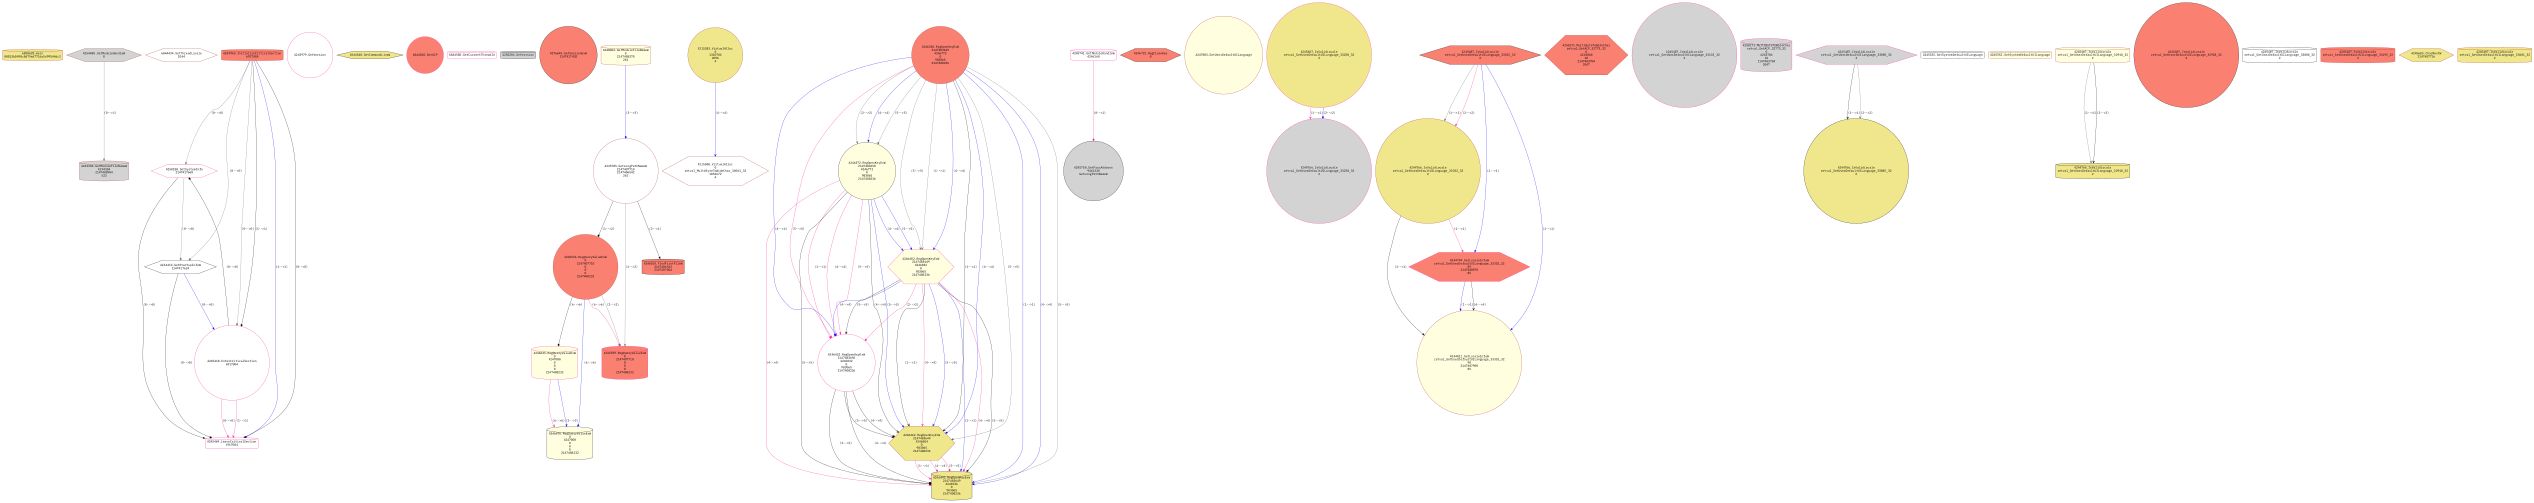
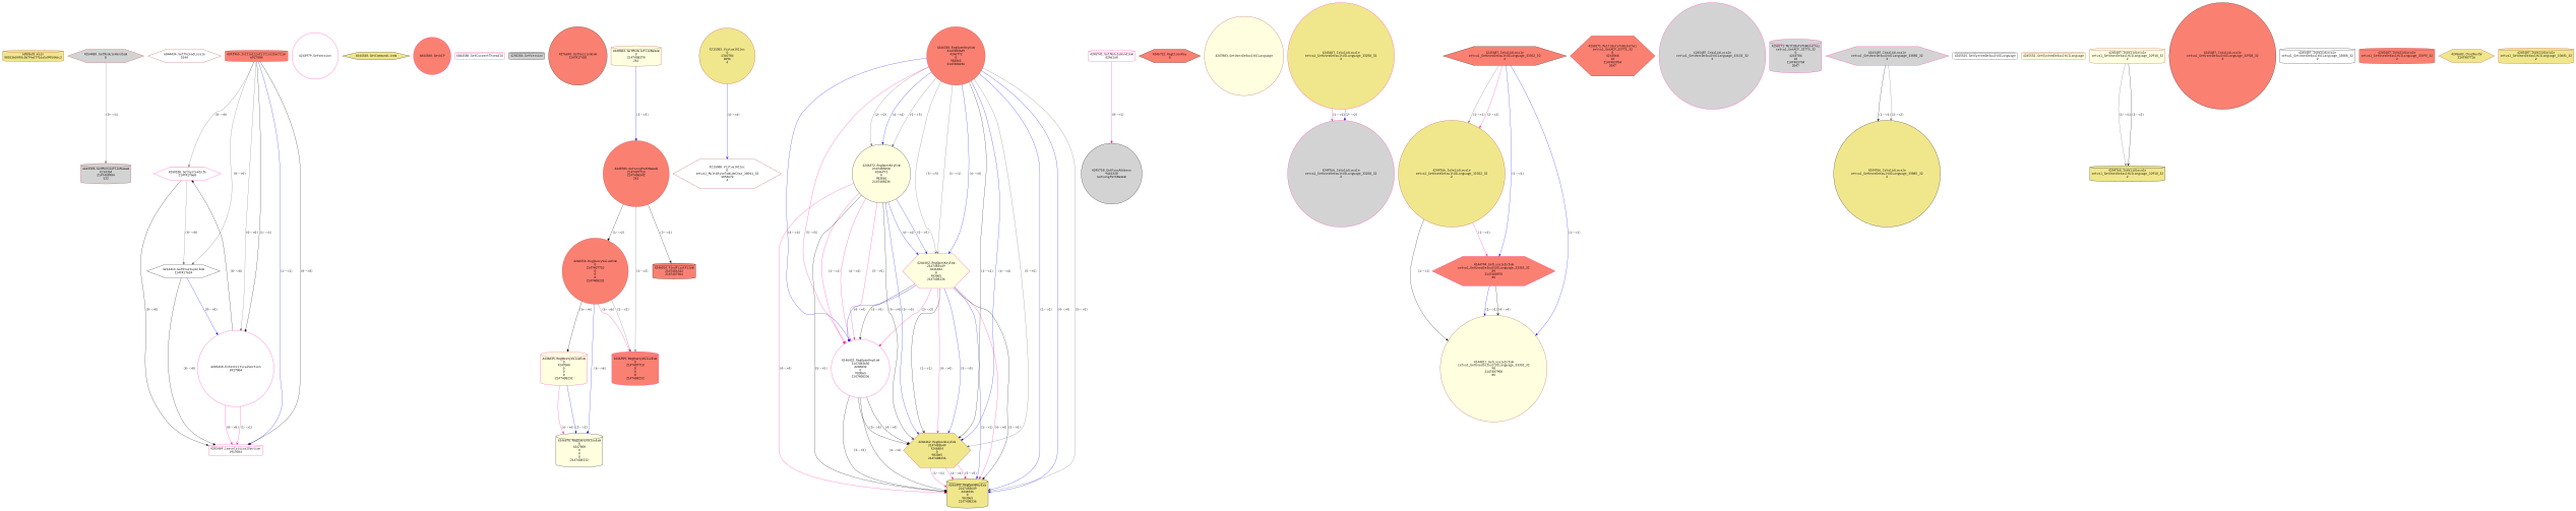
  digraph {
    fontname="IBM Plex Mono"
    node [color=brown fillcolor=salmon fontname="IBM Plex Mono" shape=cylinder style=filled]
    edge [arrowhead=diamond color=black fontname="IBM Plex Mono"]
    n1 [fillcolor=khaki label="6850628.main\n00013b0490c8d79ad771da5d99544dc2"]
    n2 [fillcolor=lightgrey label="4254480.GetModuleHandleW\n0" shape=hexagon]
    n3 [fillcolor=lightgrey label="4243306.GetModuleFileNameW\n4194304\n2147408904\n522"]
    n4 [fillcolor=white label="6844434.SetThreadLocale\n1044" shape=hexagon]
    n5 [label="4243965.InitializeCriticalSection\n6917004"]
    n6 [color=deeppink fillcolor=white label="4250188.GetSystemInfo\n2147417660" shape=hexagon]
    n7 [color=black fillcolor=white label="4214413.GetStartupInfoW\n2147417624" shape=hexagon]
    n8 [color=deeppink fillcolor=white label="4245418.EnterCriticalSection\n6917004" shape=circle]
    n9 [color=deeppink fillcolor=white label="4245469.LeaveCriticalSection\n6917004"]
    n10 [color=deeppink fillcolor=white label="4243979.GetVersion\n" shape=circle]
    n11 [color=black fillcolor=khaki label="6844540.GetCommandLineW\n" shape=hexagon]
    n12 [color=deeppink label="6844560.GetACP\n" shape=circle]
    n13 [color=deeppink fillcolor=white label="6844580.GetCurrentThreadId\n"]
    n14 [color=black fillcolor=lightgrey label="4250204.GetVersion\n"]
    n15 [color=black label="4276690.GetVersionExW\n2147417420" shape=circle]
    n16 [fillcolor=lightyellow label="4248064.GetModuleFileNameW\n0\n2147408370\n261"]
-   n17 [fillcolor=white label="4245785.GetLongPathNameW\n2147407710\n2147406542\n261" shape=circle]
+   n17 [label="4245785.GetLongPathNameW\n2147407710\n2147406542\n261" shape=circle]
    n18 [label="4246556.RegQueryValueExW\n0\n2147407710\n0\n0\n0\n2147408232" shape=circle]
    n19 [color=deeppink label="4246599.RegQueryValueExW\n0\n2147407710\n0\n0\n0\n2147408232"]
    n20 [color=black label="4246014.FindFirstFileW\n2147406542\n2147407064"]
    n21 [fillcolor=khaki label="4215383.VirtualAlloc\n0\n1310704\n4096\n4" shape=circle]
    n22 [fillcolor=white label="4215588.VirtualAlloc\n0\nretval_MultiByteToWideChar_34061_32\n1052672\n4" shape=hexagon]
    n23 [label="4246338.RegOpenKeyExW\n2147483649\n4246772\n0\n983065\n2147408236" shape=circle]
    n24 [color=black fillcolor=lightyellow label="4246372.RegOpenKeyExW\n2147483650\n4246772\n0\n983065\n2147408236" shape=circle]
    n25 [color=deeppink fillcolor=lightyellow label="4246402.RegOpenKeyExW\n2147483649\n4246832\n0\n983065\n2147408236" shape=hexagon]
    n26 [color=deeppink fillcolor=white label="4246432.RegOpenKeyExW\n2147483650\n4246832\n0\n983065\n2147408236" shape=circle]
    n27 [fillcolor=khaki label="4246462.RegOpenKeyExW\n2147483649\n4246884\n0\n983065\n2147408236" shape=hexagon]
    n28 [color=black fillcolor=khaki label="4246492.RegOpenKeyExW\n2147483649\n4246936\n0\n983065\n2147408236"]
    n29 [color=deeppink fillcolor=white label="4245741.GetModuleHandleW\n4246160"]
    n30 [color=black fillcolor=lightgrey label="4245758.GetProcAddress\n9441320\nGetLongPathNameW" shape=circle]
    n31 [color=deeppink fillcolor=lightyellow label="4246635.RegQueryValueExW\n0\n4247000\n0\n0\n0\n2147408232"]
    n32 [color=black fillcolor=lightyellow label="4246676.RegQueryValueExW\n0\n4247000\n0\n0\n0\n2147408232"]
    n33 [color=black label="4246722.RegCloseKey\n0" shape=hexagon]
    n34 [fillcolor=lightyellow label="4247883.GetUserDefaultUILanguage\n" shape=circle]
    n35 [color=deeppink fillcolor=khaki label="4245487.IsValidLocale\nretval_GetUserDefaultUILanguage_33258_32\n2" shape=circle]
    n36 [color=deeppink fillcolor=lightgrey label="4244766.IsValidLocale\nretval_GetUserDefaultUILanguage_33258_32\n2" shape=circle]
    n37 [color=black label="4245487.IsValidLocale\nretval_GetUserDefaultUILanguage_33352_32\n2" shape=hexagon]
    n38 [fillcolor=khaki label="4244766.IsValidLocale\nretval_GetUserDefaultUILanguage_33352_32\n2" shape=circle]
    n39 [color=deeppink label="4244794.GetLocaleInfoW\nretval_GetUserDefaultUILanguage_33352_32\n89\n2147408070\n85" shape=hexagon]
    n40 [fillcolor=lightyellow label="4244811.GetLocaleInfoW\nretval_GetUserDefaultUILanguage_33352_32\n90\n2147407900\n85" shape=circle]
    n41 [label="4250171.MultiByteToWideChar\nretval_GetACP_32773_32\n0\n4243868\n10\n2147403704\n2047" shape=hexagon]
    n42 [color=deeppink fillcolor=lightgrey label="4245487.IsValidLocale\nretval_GetUserDefaultUILanguage_33133_32\n2" shape=circle]
    n43 [color=deeppink fillcolor=lightgrey label="4250171.MultiByteToWideChar\nretval_GetACP_32773_32\n0\n4243784\n10\n2147403704\n2047"]
    n44 [color=deeppink fillcolor=lightgrey label="4245487.IsValidLocale\nretval_GetUserDefaultUILanguage_33085_32\n2" shape=hexagon]
    n45 [color=black fillcolor=khaki label="4244766.IsValidLocale\nretval_GetUserDefaultUILanguage_33085_32\n2" shape=circle]
    n46 [color=black fillcolor=white label="4245525.GetSystemDefaultUILanguage\n"]
    n47 [fillcolor=lightyellow label="4245552.GetSystemDefaultUILanguage\n"]
    n48 [fillcolor=lightyellow label="4245487.IsValidLocale\nretval_GetUserDefaultUILanguage_32918_32\n2"]
    n49 [color=black fillcolor=khaki label="4244766.IsValidLocale\nretval_GetUserDefaultUILanguage_32918_32\n2"]
    n50 [color=black label="4245487.IsValidLocale\nretval_GetUserDefaultUILanguage_32928_32\n2" shape=circle]
    n51 [color=black fillcolor=white label="4245487.IsValidLocale\nretval_GetUserDefaultUILanguage_33808_32\n2"]
    n52 [label="4245487.IsValidLocale\nretval_GetUserDefaultUILanguage_33195_32\n2"]
    n53 [fillcolor=khaki label="4245683.CharNextW\n2147407716" shape=hexagon]
    n54 [fillcolor=khaki label="4245487.IsValidLocale\nretval_GetUserDefaultUILanguage_33601_32\n2"]
    n2 -> n3 [arrowhead=normal color=gray40 label="(0-->1)"]
    n5 -> n6 [arrowhead=vee color=gray40 label="(0-->0)"]
    n5 -> n7 [color=gray40 label="(0-->0)"]
    n5 -> n8 [label="(1-->1)"]
    n5 -> n8 [color=gray40 label="(0-->0)"]
    n5 -> n9 [arrowhead=normal color=blue label="(1-->1)"]
    n5 -> n9 [arrowhead=normal label="(0-->0)"]
    n6 -> n7 [color=gray40 label="(0-->0)"]
    n6 -> n9 [arrowhead=normal label="(0-->0)"]
    n7 -> n8 [arrowhead=normal color=blue label="(0-->0)"]
    n7 -> n9 [label="(0-->0)"]
    n8 -> n6 [label="(0-->0)"]
    n8 -> n9 [arrowhead=vee color=deeppink label="(1-->1)"]
    n8 -> n9 [arrowhead=normal color=deeppink label="(0-->0)"]
    n16 -> n17 [color=blue label="(3-->3)"]
    n17 -> n18 [label="(1-->2)"]
    n17 -> n19 [arrowhead=vee color=gray40 label="(1-->2)"]
    n17 -> n20 [arrowhead=normal label="(2-->1)"]
    n18 -> n19 [color=gray40 label="(2-->2)"]
    n18 -> n19 [arrowhead=vee color=deeppink label="(6-->6)"]
    n18 -> n31 [label="(6-->6)"]
    n18 -> n32 [color=blue label="(6-->6)"]
    n21 -> n22 [arrowhead=vee color=blue label="(4-->4)"]
    n23 -> n24 [arrowhead=normal color=gray40 label="(2-->2)"]
    n23 -> n24 [arrowhead=normal color=blue label="(4-->4)"]
    n23 -> n24 [color=gray40 label="(5-->5)"]
    n23 -> n25 [arrowhead=vee color=gray40 label="(1-->1)"]
    n23 -> n25 [arrowhead=vee color=blue label="(4-->4)"]
    n23 -> n25 [arrowhead=vee color=gray40 label="(5-->5)"]
    n23 -> n26 [arrowhead=vee color=blue label="(4-->4)"]
    n23 -> n26 [arrowhead=normal color=deeppink label="(5-->5)"]
    n23 -> n27 [arrowhead=vee label="(1-->1)"]
    n23 -> n27 [color=blue label="(4-->4)"]
    n23 -> n27 [color=gray40 label="(5-->5)"]
    n23 -> n28 [arrowhead=vee color=blue label="(1-->1)"]
    n23 -> n28 [arrowhead=normal color=blue label="(4-->4)"]
    n23 -> n28 [color=gray40 label="(5-->5)"]
    n24 -> n25 [arrowhead=vee color=blue label="(4-->4)"]
    n24 -> n25 [arrowhead=vee color=blue label="(5-->5)"]
    n24 -> n26 [color=deeppink label="(1-->1)"]
    n24 -> n26 [arrowhead=normal color=deeppink label="(4-->4)"]
    n24 -> n26 [arrowhead=normal color=deeppink label="(5-->5)"]
    n24 -> n27 [arrowhead=vee label="(4-->4)"]
    n24 -> n27 [arrowhead=normal color=blue label="(5-->5)"]
    n24 -> n28 [color=deeppink label="(4-->4)"]
    n24 -> n28 [arrowhead=vee label="(5-->5)"]
    n25 -> n26 [color=deeppink label="(2-->2)"]
    n25 -> n26 [color=blue label="(4-->4)"]
    n25 -> n26 [arrowhead=vee label="(5-->5)"]
    n25 -> n27 [arrowhead=vee label="(1-->1)"]
    n25 -> n27 [arrowhead=vee color=deeppink label="(4-->4)"]
    n25 -> n27 [arrowhead=vee color=blue label="(5-->5)"]
    n25 -> n28 [arrowhead=normal color=blue label="(1-->1)"]
    n25 -> n28 [color=deeppink label="(4-->4)"]
    n25 -> n28 [label="(5-->5)"]
    n26 -> n27 [label="(4-->4)"]
    n26 -> n27 [arrowhead=normal label="(5-->5)"]
    n26 -> n28 [label="(4-->4)"]
    n26 -> n28 [label="(5-->5)"]
    n27 -> n28 [arrowhead=normal color=deeppink label="(1-->1)"]
    n27 -> n28 [color=deeppink label="(4-->4)"]
    n27 -> n28 [color=deeppink label="(5-->5)"]
    n29 -> n30 [color=deeppink label="(0-->1)"]
    n31 -> n32 [arrowhead=normal color=blue label="(2-->2)"]
    n31 -> n32 [arrowhead=vee color=deeppink label="(6-->6)"]
    n35 -> n36 [arrowhead=vee color=deeppink label="(1-->1)"]
    n35 -> n36 [color=blue label="(2-->2)"]
    n37 -> n38 [arrowhead=normal color=gray40 label="(1-->1)"]
    n37 -> n38 [arrowhead=normal color=deeppink label="(2-->2)"]
    n37 -> n39 [arrowhead=normal color=blue label="(1-->1)"]
    n37 -> n40 [arrowhead=normal color=blue label="(1-->1)"]
    n38 -> n39 [arrowhead=normal color=deeppink label="(1-->1)"]
    n38 -> n40 [arrowhead=normal label="(1-->1)"]
    n39 -> n40 [arrowhead=normal color=blue label="(1-->1)"]
    n39 -> n40 [arrowhead=vee label="(4-->4)"]
    n44 -> n45 [arrowhead=vee label="(1-->1)"]
    n44 -> n45 [arrowhead=vee color=gray40 label="(2-->2)"]
    n48 -> n49 [arrowhead=vee color=gray40 label="(1-->1)"]
    n48 -> n49 [arrowhead=vee label="(2-->2)"]
  }
